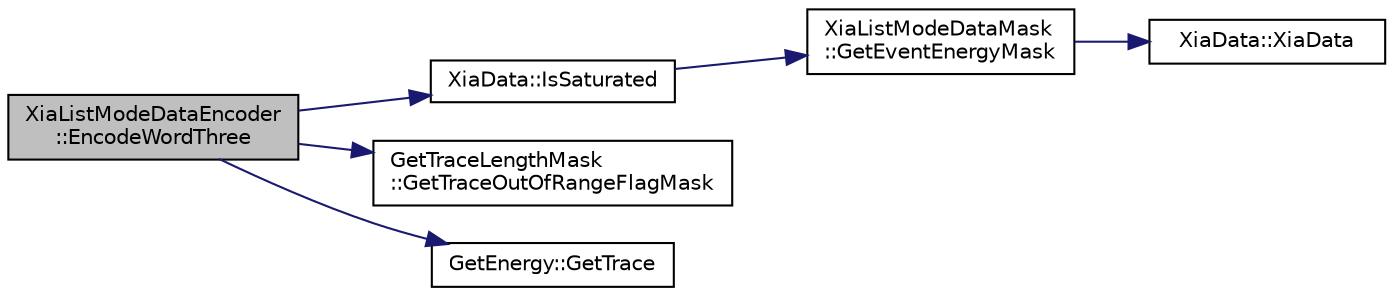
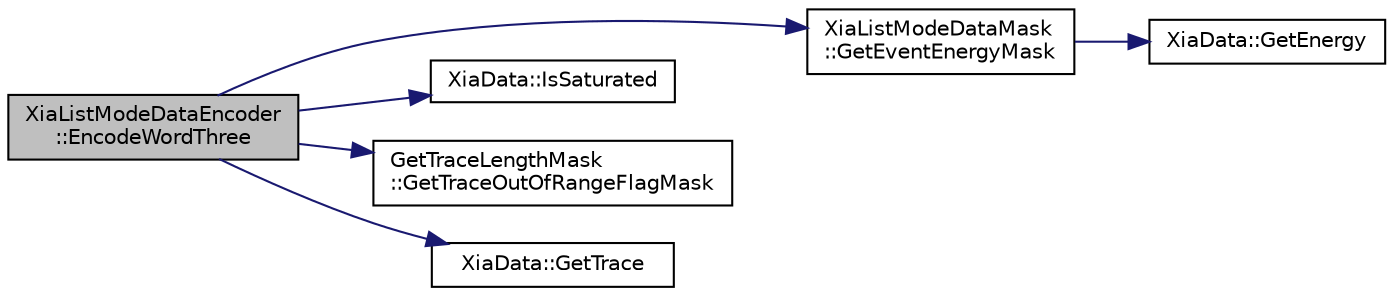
  digraph {
    rankdir=LR
    node [color=black fillcolor=white fontname=Helvetica fontsize=10 shape=record style=filled]
    edge [color=midnightblue fontname=Helvetica fontsize=10 labelfontname=Helvetica labelfontsize=10 style=solid]
    n1 [fillcolor=grey75 fontcolor=black height=0.2 label="XiaListModeDataEncoder\l::EncodeWordThree" width=0.4]
    n2 [height=0.2 label="XiaListModeDataMask\l::GetEventEnergyMask" width=0.4]
    n3 [height=0.2 label="XiaData::IsSaturated" width=0.4]
    n4 [height=0.2 label="GetTraceLengthMask\l::GetTraceOutOfRangeFlagMask" width=0.4]
-   n5 [height=0.2 label="GetEnergy::GetTrace" width=0.4]
-   n6 [height=0.2 label="XiaData::XiaData" width=0.4]
-   n3 -> n2
+   n5 [height=0.2 label="XiaData::GetTrace" width=0.4]
+   n6 [height=0.2 label="XiaData::GetEnergy" width=0.4]
+   n1 -> n2
    n1 -> n3
    n1 -> n4
    n1 -> n5
    n2 -> n6
  }
